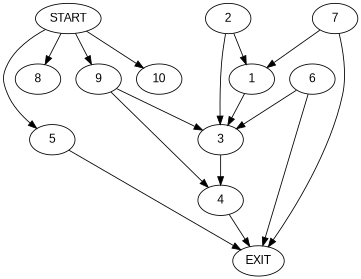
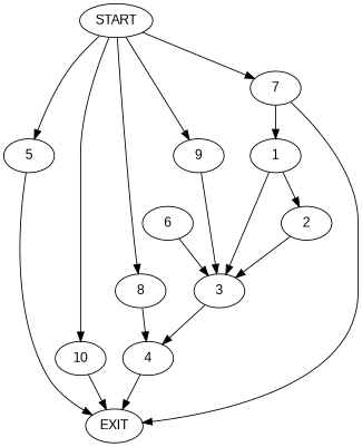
  digraph {
    fontname="Liberation Sans"
    node [fontname="Liberation Sans"]
    edge [fontname="Liberation Sans"]
    n1 [label=START]
    5
    7
    8
    9
    10
    1
    2
    3
    n10 [label=EXIT]
    6
    4
    n1 -> 5
+   n1 -> 7
    n1 -> 8
    n1 -> 9
    n1 -> 10
    5 -> n10
    7 -> 1
    7 -> n10
-   9 -> 4
+   8 -> 4
    9 -> 3
-   6 -> n10
-   2 -> 1
+   10 -> n10
+   1 -> 2
    1 -> 3
    2 -> 3
    3 -> 4
    6 -> 3
    4 -> n10
  }
